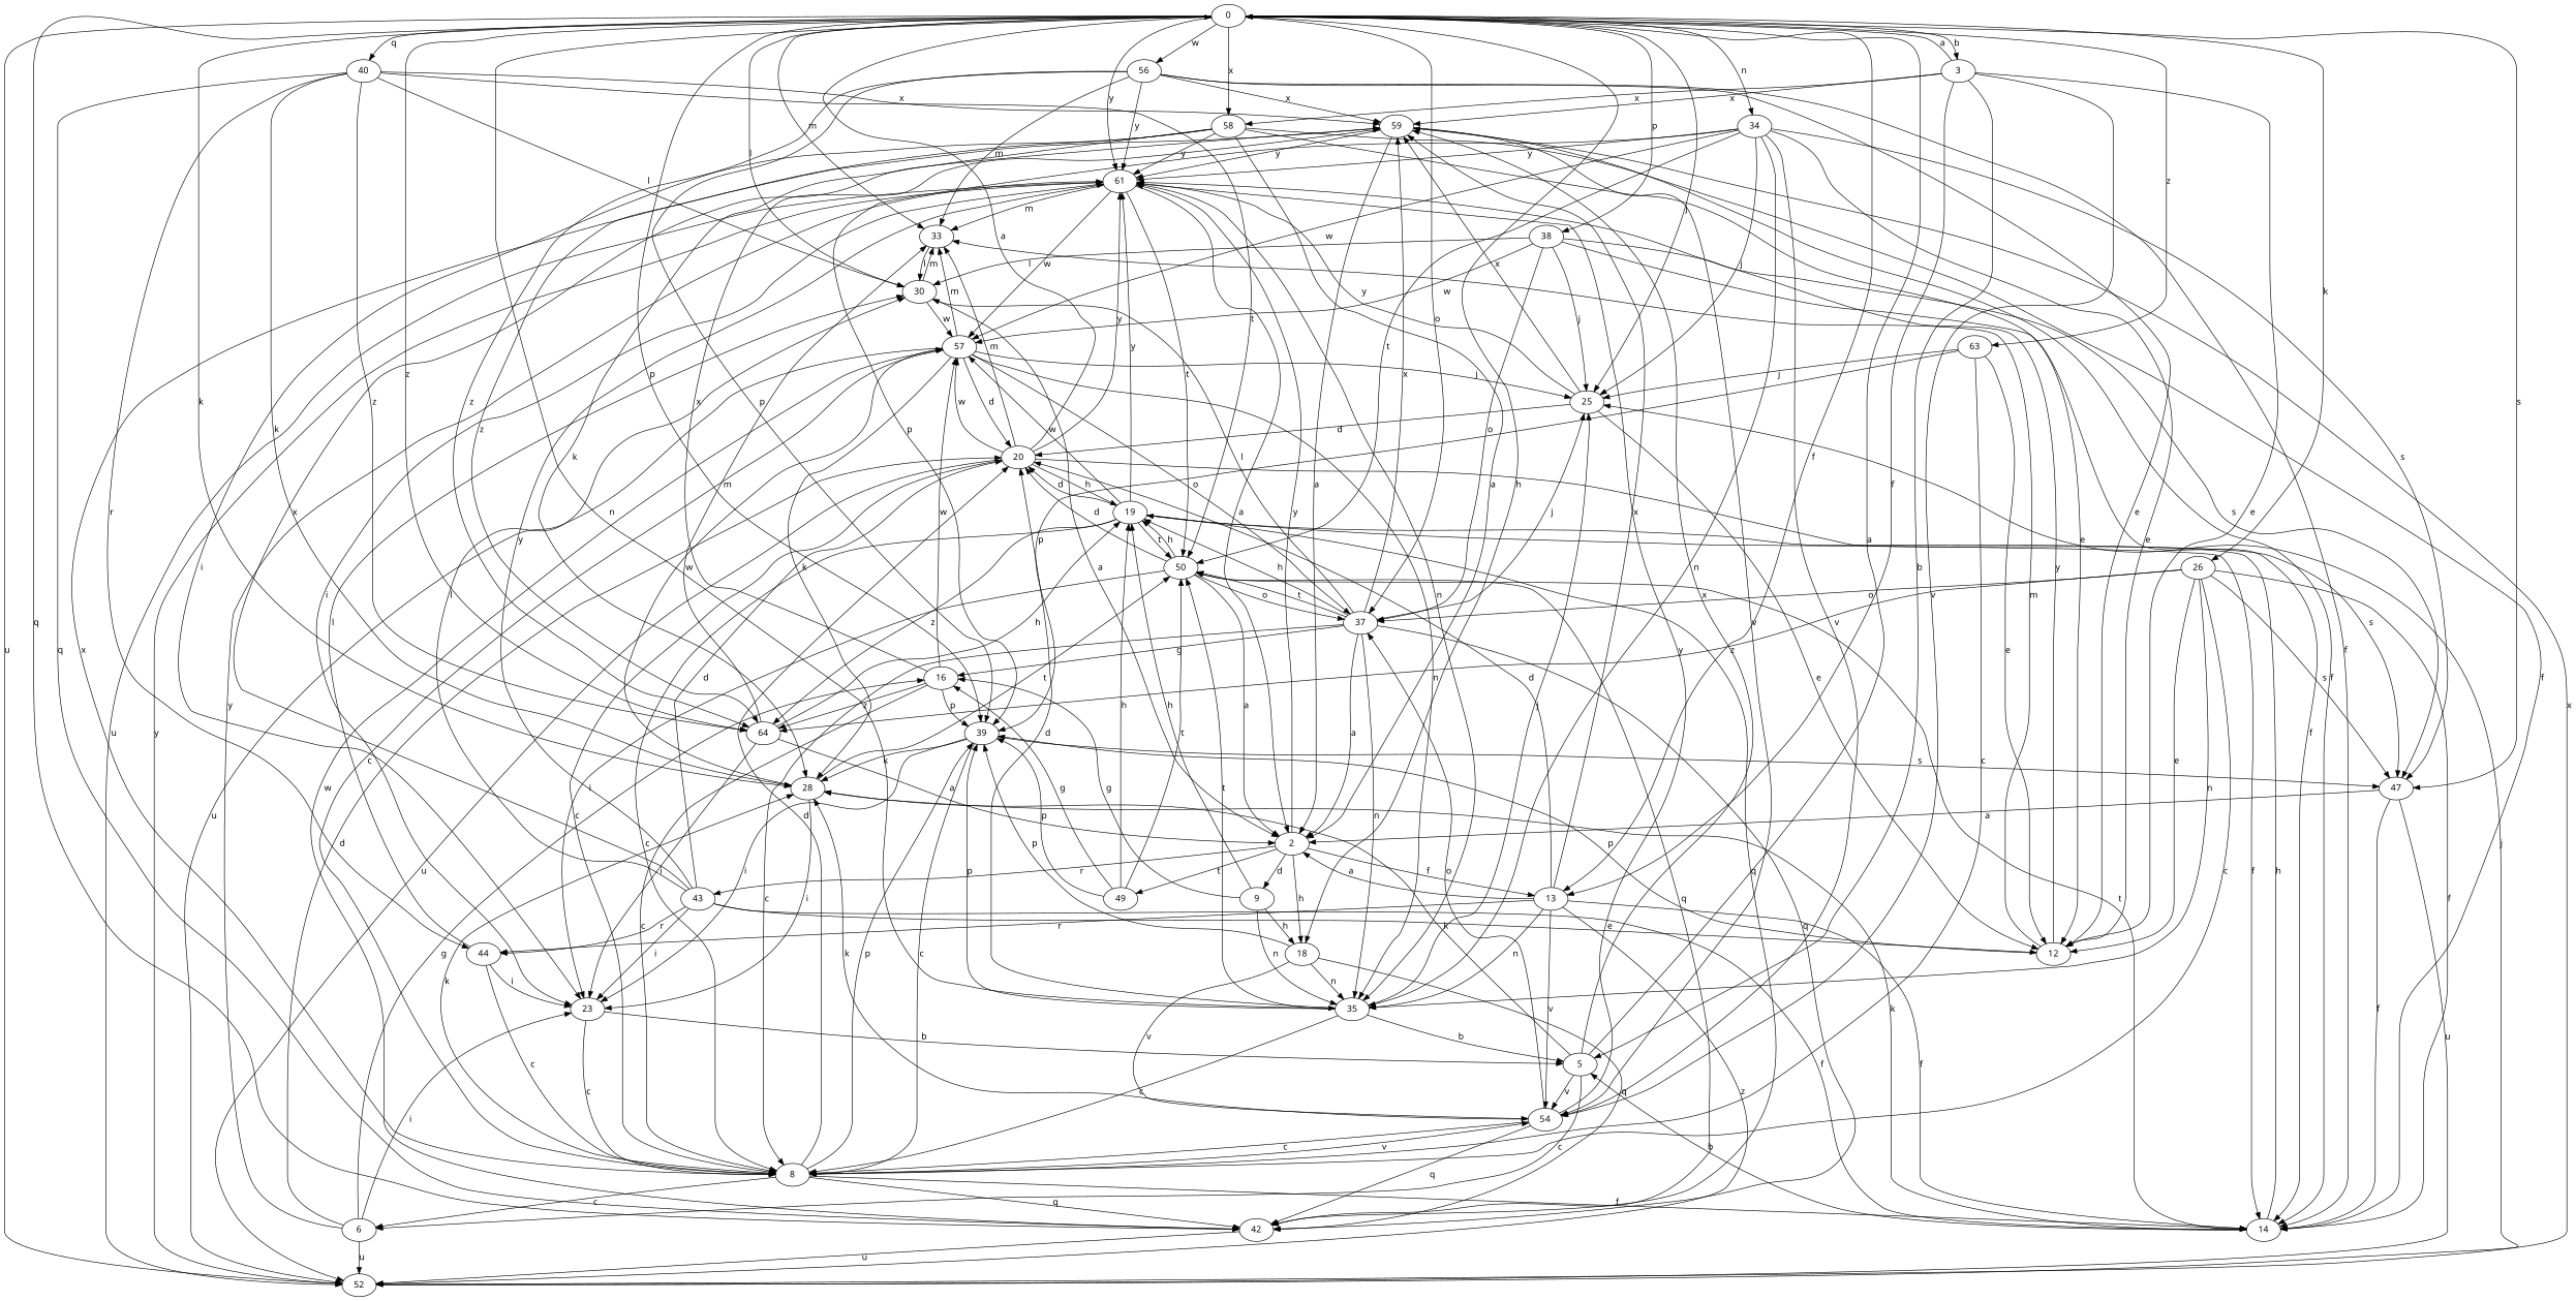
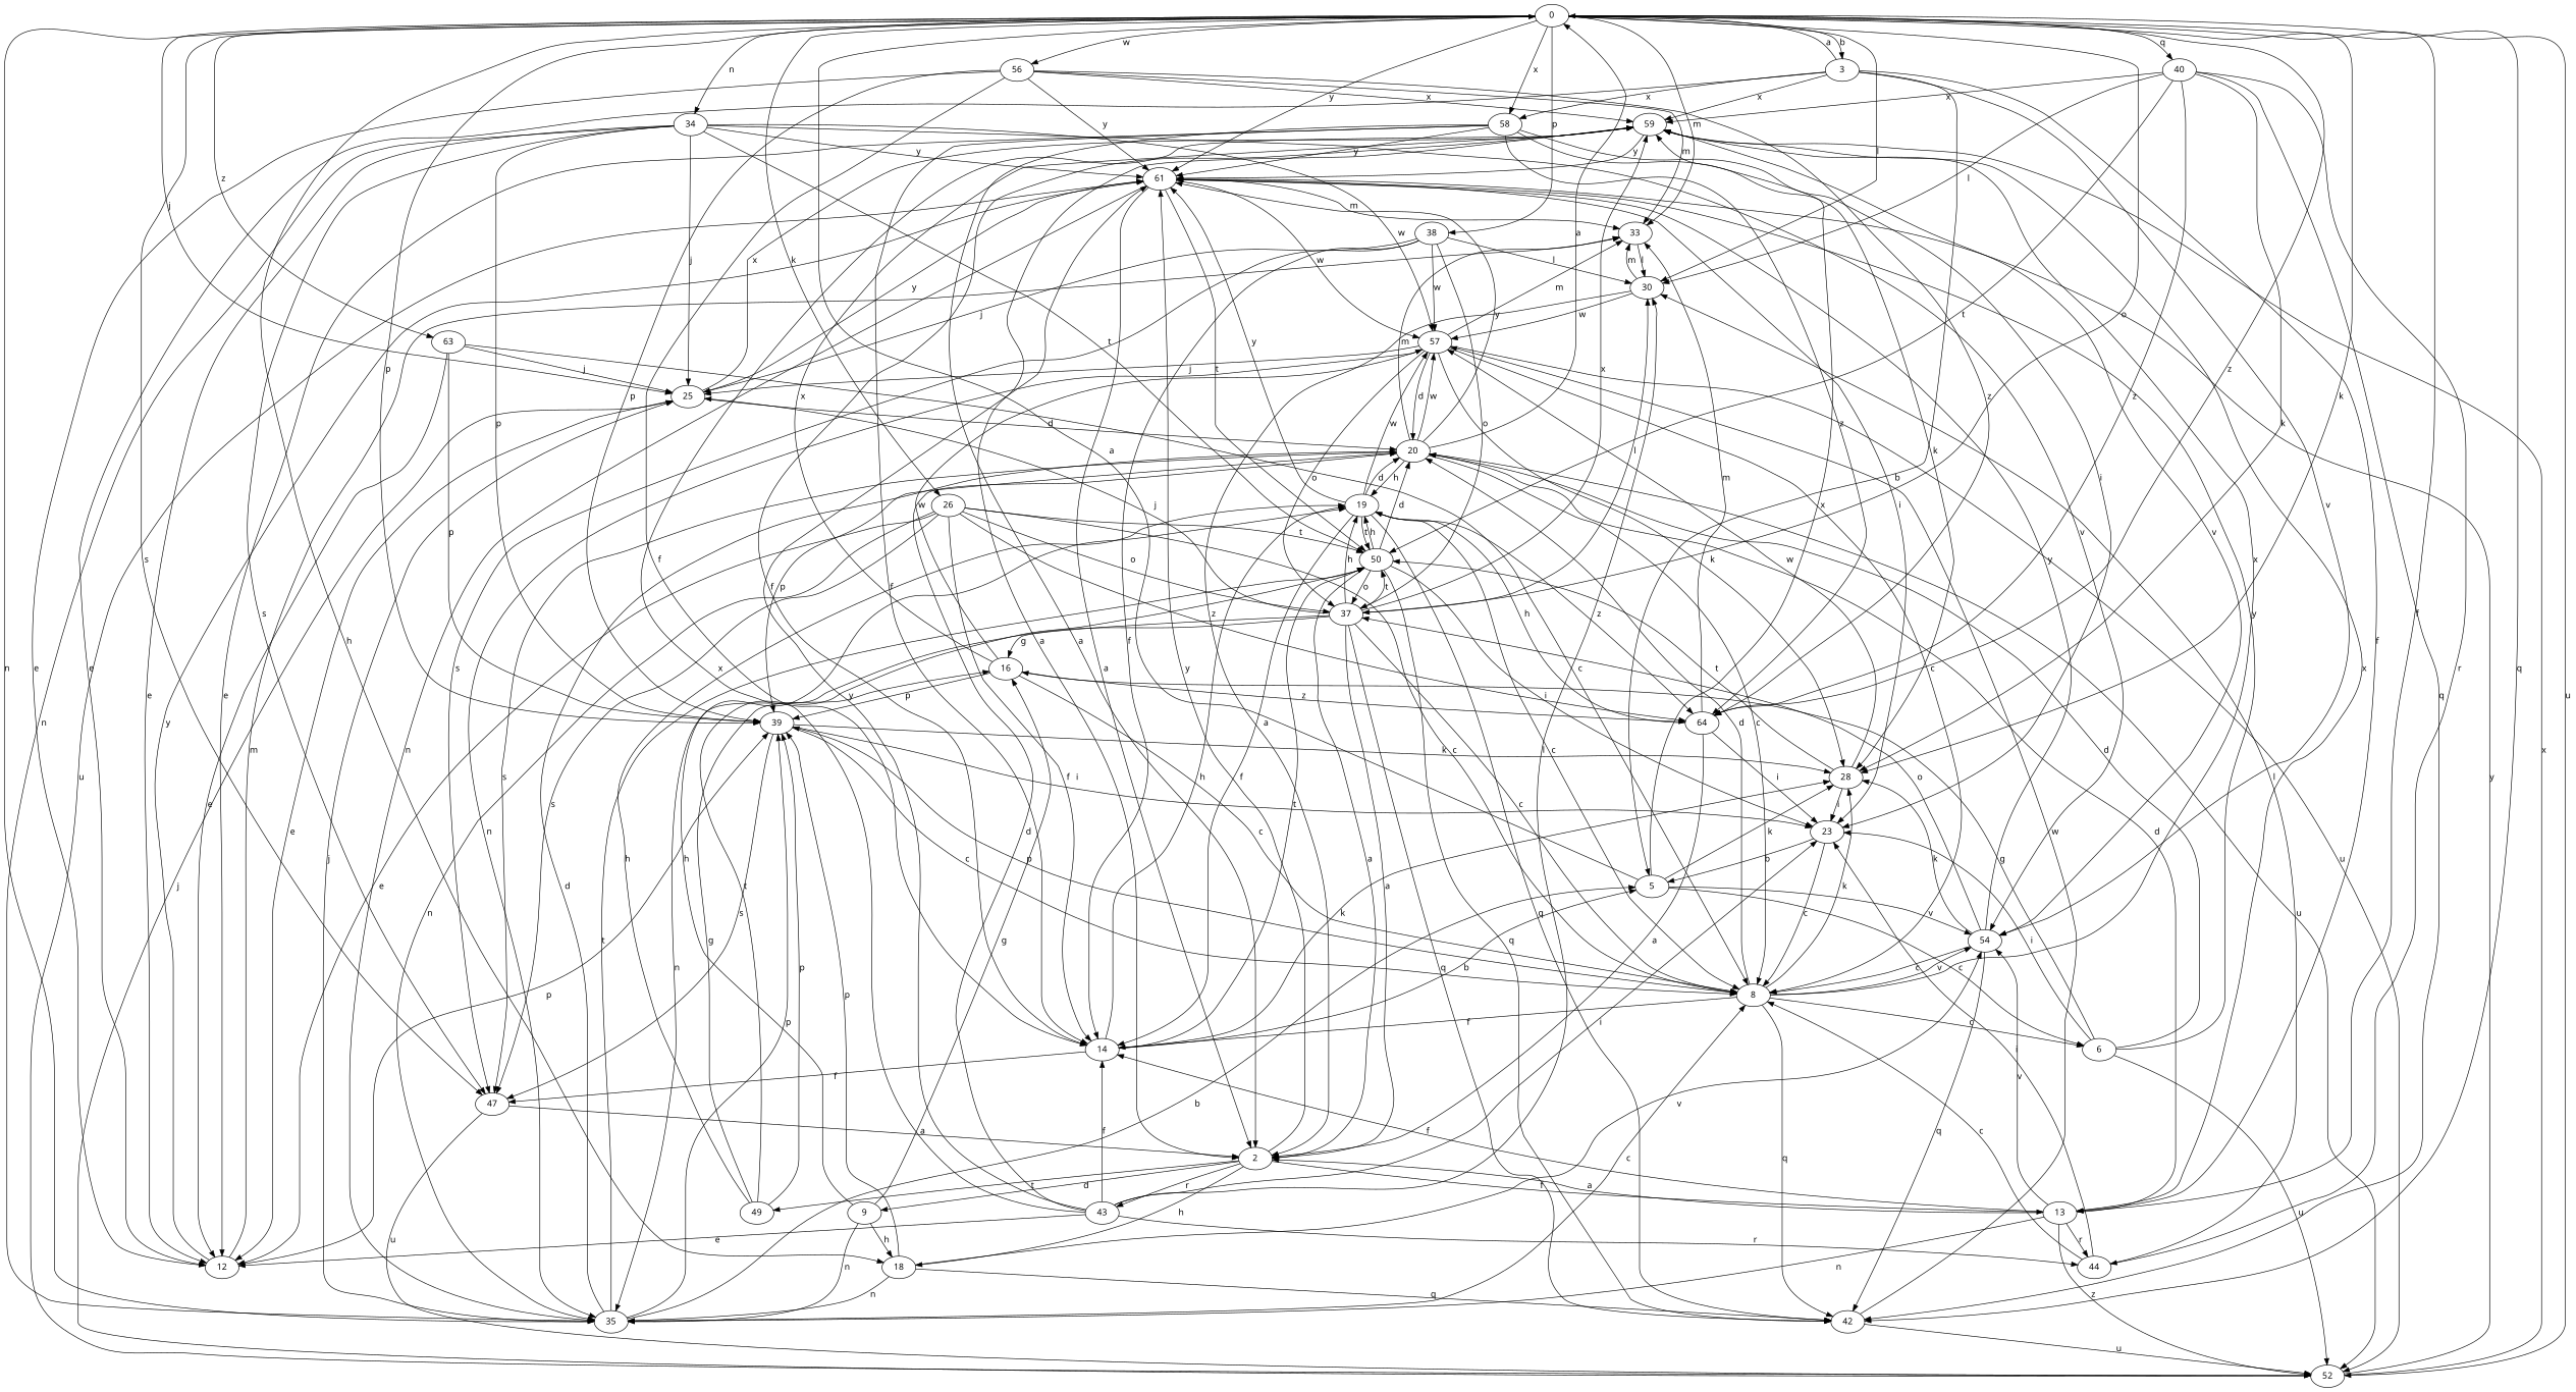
  strict digraph {
    fontname="Noto Sans"
    node [fontname="Noto Sans"]
    edge [fontname="Noto Sans"]
    0
    3
    13
    18
    25
    26
    28
    30
    33
    34
    35
    37
    38
    39
    40
    42
    47
    52
    56
    58
    61
    63
    64
    5
    12
    54
    59
    2
    n29 [label=20]
    14
    44
    8
    50
    23
    57
    16
    19
    9
    43
    49
    6
    0 -> 3 [label=b]
    0 -> 13 [label=f]
    0 -> 18 [label=h]
    0 -> 25 [label=j]
    0 -> 26 [label=k]
    0 -> 28 [label=k]
    0 -> 30 [label=l]
    0 -> 33 [label=m]
    0 -> 34 [label=n]
    0 -> 35 [label=n]
    0 -> 37 [label=o]
    0 -> 38 [label=p]
    0 -> 39 [label=p]
    0 -> 40 [label=q]
    0 -> 42 [label=q]
    0 -> 47 [label=s]
    0 -> 52 [label=u]
    0 -> 56 [label=w]
    0 -> 58 [label=x]
    0 -> 61 [label=y]
    0 -> 63 [label=z]
    0 -> 64 [label=z]
    3 -> 0 [label=a]
    3 -> 13 [label=f]
    3 -> 58 [label=x]
    3 -> 5 [label=b]
    3 -> 12 [label=e]
    3 -> 54 [label=v]
    3 -> 59 [label=x]
    13 -> 35 [label=n]
    13 -> 52 [label=z]
    13 -> 54 [label=v]
    13 -> 59 [label=x]
    13 -> 2 [label=a]
    13 -> n29 [label=d]
    13 -> 14 [label=f]
    13 -> 44 [label=r]
    18 -> 35 [label=n]
    18 -> 39 [label=p]
    18 -> 42 [label=q]
    18 -> 54 [label=v]
    25 -> 61 [label=y]
    25 -> 12 [label=e]
    25 -> 59 [label=x]
    25 -> n29 [label=d]
    26 -> 35 [label=n]
    26 -> 37 [label=o]
    26 -> 47 [label=s]
    26 -> 64 [label=z]
    26 -> 12 [label=e]
    26 -> 14 [label=f]
    26 -> 8 [label=c]
+   26 -> 50 [label=t]
    28 -> 50 [label=t]
    28 -> 23 [label=i]
    28 -> 57 [label=w]
    30 -> 33 [label=m]
    30 -> 2 [label=a]
    30 -> 57 [label=w]
    33 -> 30 [label=l]
    34 -> 25 [label=j]
    34 -> 35 [label=n]
    34 -> 39 [label=p]
    34 -> 47 [label=s]
    34 -> 61 [label=y]
    34 -> 12 [label=e]
    34 -> 54 [label=v]
    34 -> 50 [label=t]
    34 -> 57 [label=w]
    35 -> 25 [label=j]
    35 -> 39 [label=p]
    35 -> 5 [label=b]
    35 -> n29 [label=d]
    35 -> 8 [label=c]
    35 -> 50 [label=t]
    37 -> 25 [label=j]
    37 -> 30 [label=l]
    37 -> 35 [label=n]
    37 -> 42 [label=q]
    37 -> 59 [label=x]
    37 -> 2 [label=a]
    37 -> 8 [label=c]
    37 -> 50 [label=t]
    37 -> 16 [label=g]
    37 -> 19 [label=h]
    38 -> 25 [label=j]
    38 -> 30 [label=l]
    38 -> 37 [label=o]
    38 -> 47 [label=s]
    38 -> 14 [label=f]
    38 -> 57 [label=w]
    39 -> 28 [label=k]
    39 -> 47 [label=s]
    39 -> 8 [label=c]
    39 -> 23 [label=i]
    40 -> 28 [label=k]
    40 -> 30 [label=l]
    40 -> 42 [label=q]
    40 -> 64 [label=z]
    40 -> 59 [label=x]
    40 -> 44 [label=r]
    40 -> 50 [label=t]
    42 -> 52 [label=u]
    42 -> 57 [label=w]
    47 -> 52 [label=u]
    47 -> 2 [label=a]
-   47 -> 14 [label=f]
+   14 -> 47 [label=f]
    52 -> 25 [label=j]
    52 -> 61 [label=y]
    52 -> 59 [label=x]
    56 -> 33 [label=m]
    56 -> 39 [label=p]
    56 -> 61 [label=y]
    56 -> 64 [label=z]
    56 -> 12 [label=e]
    56 -> 59 [label=x]
    56 -> 14 [label=f]
    58 -> 28 [label=k]
    58 -> 61 [label=y]
    58 -> 64 [label=z]
    58 -> 12 [label=e]
    58 -> 2 [label=a]
    58 -> 14 [label=f]
    58 -> 23 [label=i]
    61 -> 33 [label=m]
    61 -> 35 [label=n]
    61 -> 52 [label=u]
    61 -> 2 [label=a]
    61 -> 50 [label=t]
    61 -> 23 [label=i]
    61 -> 57 [label=w]
    63 -> 25 [label=j]
    63 -> 39 [label=p]
    63 -> 12 [label=e]
    63 -> 8 [label=c]
    64 -> 33 [label=m]
    64 -> 2 [label=a]
    64 -> 23 [label=i]
    64 -> 19 [label=h]
    5 -> 0 [label=a]
    5 -> 28 [label=k]
    5 -> 54 [label=v]
    5 -> 59 [label=x]
    5 -> 6 [label=c]
    12 -> 33 [label=m]
    12 -> 39 [label=p]
    12 -> 61 [label=y]
    54 -> 28 [label=k]
    54 -> 37 [label=o]
    54 -> 42 [label=q]
    54 -> 61 [label=y]
    54 -> 8 [label=c]
    59 -> 61 [label=y]
    59 -> 54 [label=v]
    59 -> 2 [label=a]
    59 -> 14 [label=f]
    2 -> 13 [label=f]
    2 -> 18 [label=h]
    2 -> 61 [label=y]
    2 -> 9 [label=d]
    2 -> 43 [label=r]
    2 -> 49 [label=t]
    n29 -> 0 [label=a]
    n29 -> 33 [label=m]
+   n29 -> 39 [label=p]
    n29 -> 47 [label=s]
    n29 -> 52 [label=u]
    n29 -> 61 [label=y]
    n29 -> 8 [label=c]
    n29 -> 57 [label=w]
    n29 -> 19 [label=h]
    14 -> 28 [label=k]
    14 -> 5 [label=b]
    14 -> 50 [label=t]
    14 -> 19 [label=h]
    44 -> 30 [label=l]
    44 -> 8 [label=c]
    44 -> 23 [label=i]
    8 -> 28 [label=k]
    8 -> 39 [label=p]
    8 -> 42 [label=q]
    8 -> 54 [label=v]
    8 -> 59 [label=x]
    8 -> n29 [label=d]
    8 -> 14 [label=f]
    8 -> 6 [label=c]
    50 -> 37 [label=o]
    50 -> 42 [label=q]
    50 -> 2 [label=a]
    50 -> n29 [label=d]
    50 -> 23 [label=i]
    50 -> 19 [label=h]
    23 -> 5 [label=b]
    23 -> 8 [label=c]
    57 -> 25 [label=j]
    57 -> 28 [label=k]
    57 -> 33 [label=m]
    57 -> 35 [label=n]
    57 -> 37 [label=o]
    57 -> 52 [label=u]
    57 -> n29 [label=d]
    57 -> 8 [label=c]
    16 -> 39 [label=p]
    16 -> 64 [label=z]
    16 -> 59 [label=x]
    16 -> 8 [label=c]
    16 -> 57 [label=w]
    19 -> 42 [label=q]
    19 -> 61 [label=y]
    19 -> 64 [label=z]
    19 -> n29 [label=d]
    19 -> 14 [label=f]
    19 -> 8 [label=c]
    19 -> 50 [label=t]
    19 -> 57 [label=w]
    9 -> 18 [label=h]
    9 -> 35 [label=n]
    9 -> 16 [label=g]
    9 -> 19 [label=h]
    43 -> 30 [label=l]
    43 -> 61 [label=y]
    43 -> 12 [label=e]
    43 -> 59 [label=x]
    43 -> n29 [label=d]
    43 -> 14 [label=f]
    43 -> 44 [label=r]
    43 -> 23 [label=i]
    49 -> 39 [label=p]
    49 -> 50 [label=t]
    49 -> 16 [label=g]
    49 -> 19 [label=h]
    6 -> 52 [label=u]
    6 -> 61 [label=y]
    6 -> n29 [label=d]
    6 -> 23 [label=i]
    6 -> 16 [label=g]
  }
